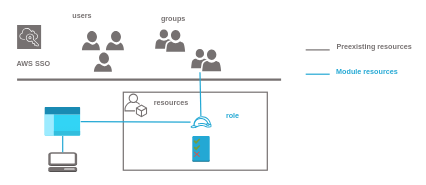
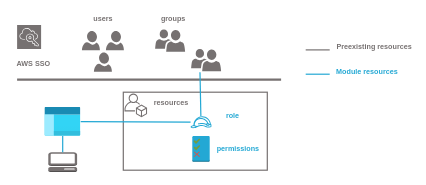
  <mxCell id="0" />
  <mxCell id="1" parent="0" />
  <mxCell id="2" value="" style="rounded=0;whiteSpace=wrap;html=1;shadow=0;labelBackgroundColor=none;strokeColor=#767171;strokeWidth=2;fillColor=none;gradientColor=none;fontSize=17;fontColor=#767171;" parent="1" vertex="1"><mxGeometry x="205" y="153" width="240" height="130" as="geometry" /></mxCell>
  <mxCell id="3" value="" style="endArrow=none;html=1;strokeColor=#767171;fontColor=#767171;fontSize=27;spacing=7;strokeWidth=2;" parent="1" edge="1"><mxGeometry width="50" height="50" relative="1" as="geometry"><mxPoint x="509" y="82.5" as="sourcePoint" /><mxPoint x="549" y="82.5" as="targetPoint" /></mxGeometry></mxCell>
  <mxCell id="4" value="" style="endArrow=none;html=1;strokeColor=#23A8D4;fontColor=#767171;fontSize=27;spacing=7;strokeWidth=2;" parent="1" edge="1"><mxGeometry width="50" height="50" relative="1" as="geometry"><mxPoint x="509" y="123" as="sourcePoint" /><mxPoint x="549" y="123" as="targetPoint" /></mxGeometry></mxCell>
  <mxCell id="5" value="&lt;font style=&quot;font-size: 12px&quot;&gt;Preexisting resources&lt;/font&gt;" style="text;html=1;resizable=0;autosize=1;align=center;verticalAlign=middle;points=[];fillColor=none;strokeColor=none;rounded=0;fontSize=12;fontColor=#767171;fontStyle=1" parent="1" vertex="1"><mxGeometry x="558" y="68" width="130" height="20" as="geometry" /></mxCell>
  <mxCell id="6" value="&lt;font style=&quot;font-size: 12px&quot;&gt;Module resources&lt;/font&gt;" style="text;html=1;resizable=0;autosize=1;align=center;verticalAlign=middle;points=[];fillColor=none;strokeColor=none;rounded=0;fontSize=12;fontColor=#23A8D4;fontStyle=1" parent="1" vertex="1"><mxGeometry x="556" y="109" width="110" height="20" as="geometry" /></mxCell>
  <mxCell id="7" value="" style="outlineConnect=0;dashed=0;verticalLabelPosition=bottom;verticalAlign=top;align=center;html=1;shape=mxgraph.aws3.permissions_2;fillColor=#23A8D4;gradientColor=none;shadow=0;labelBackgroundColor=none;strokeColor=none;strokeWidth=1;fontSize=17;fontColor=#767171;" parent="1" vertex="1"><mxGeometry x="320" y="226" width="29" height="43" as="geometry" /></mxCell>
  <mxCell id="8" value="" style="aspect=fixed;pointerEvents=1;shadow=0;dashed=0;html=1;strokeColor=none;labelPosition=center;verticalLabelPosition=bottom;verticalAlign=top;align=center;fillColor=#767171;shape=mxgraph.azure.user;labelBackgroundColor=none;fontSize=17;fontColor=#767171;" parent="1" vertex="1"><mxGeometry x="136" y="51" width="30" height="31.91" as="geometry" /></mxCell>
  <mxCell id="9" value="" style="outlineConnect=0;fontColor=#232F3E;gradientColor=none;fillColor=#767171;strokeColor=none;dashed=0;verticalLabelPosition=bottom;verticalAlign=top;align=center;html=1;fontSize=12;fontStyle=0;aspect=fixed;pointerEvents=1;shape=mxgraph.aws4.organizations_account;shadow=0;labelBackgroundColor=none;" parent="1" vertex="1"><mxGeometry x="207" y="155" width="37.6" height="40" as="geometry" /></mxCell>
  <mxCell id="10" value="" style="outlineConnect=0;fontColor=#232F3E;gradientColor=none;gradientDirection=north;fillColor=#767171;strokeColor=#ffffff;dashed=0;verticalLabelPosition=bottom;verticalAlign=top;align=center;html=1;fontSize=12;fontStyle=0;aspect=fixed;shape=mxgraph.aws4.resourceIcon;resIcon=mxgraph.aws4.single_sign_on;shadow=0;labelBackgroundColor=none;" parent="1" vertex="1"><mxGeometry x="28" y="41" width="40" height="40" as="geometry" /></mxCell>
  <mxCell id="11" value="" style="line;strokeWidth=4;html=1;perimeter=backbonePerimeter;points=[];outlineConnect=0;shadow=0;labelBackgroundColor=none;fillColor=#767171;gradientColor=none;fontSize=17;fontColor=#767171;strokeColor=#767171;" parent="1" vertex="1"><mxGeometry x="28" y="127" width="440" height="10" as="geometry" /></mxCell>
  <mxCell id="12" value="&lt;font style=&quot;font-size: 12px&quot;&gt;AWS SSO&lt;/font&gt;" style="text;html=1;resizable=0;autosize=1;align=center;verticalAlign=middle;points=[];fillColor=none;strokeColor=none;rounded=0;fontSize=12;fontColor=#767171;fontStyle=1" parent="1" vertex="1"><mxGeometry x="20" y="96" width="70" height="20" as="geometry" /></mxCell>
  <mxCell id="13" value="" style="aspect=fixed;pointerEvents=1;shadow=0;dashed=0;html=1;strokeColor=none;labelPosition=center;verticalLabelPosition=bottom;verticalAlign=top;align=center;fillColor=#767171;shape=mxgraph.azure.user;labelBackgroundColor=none;fontSize=17;fontColor=#767171;" parent="1" vertex="1"><mxGeometry x="176" y="51" width="30" height="31.91" as="geometry" /></mxCell>
  <mxCell id="14" value="" style="aspect=fixed;pointerEvents=1;shadow=0;dashed=0;html=1;strokeColor=none;labelPosition=center;verticalLabelPosition=bottom;verticalAlign=top;align=center;fillColor=#767171;shape=mxgraph.azure.user;labelBackgroundColor=none;fontSize=17;fontColor=#767171;" parent="1" vertex="1"><mxGeometry x="156" y="87" width="30" height="31.91" as="geometry" /></mxCell>
  <mxCell id="15" value="" style="pointerEvents=1;shadow=0;dashed=0;html=1;strokeColor=none;labelPosition=center;verticalLabelPosition=bottom;verticalAlign=top;align=center;fillColor=#767171;shape=mxgraph.mscae.intune.user_group;labelBackgroundColor=none;fontSize=17;fontColor=#767171;" parent="1" vertex="1"><mxGeometry x="318" y="81" width="50" height="37" as="geometry" /></mxCell>
  <mxCell id="16" value="" style="pointerEvents=1;shadow=0;dashed=0;html=1;strokeColor=none;labelPosition=center;verticalLabelPosition=bottom;verticalAlign=top;align=center;fillColor=#767171;shape=mxgraph.mscae.intune.user_group;labelBackgroundColor=none;fontSize=17;fontColor=#767171;" parent="1" vertex="1"><mxGeometry x="258" y="48.5" width="50" height="37" as="geometry" /></mxCell>
- <mxCell id="17" value="&lt;font style=&quot;font-size: 12px&quot;&gt;users&lt;/font&gt;" style="text;html=1;resizable=0;autosize=1;align=center;verticalAlign=middle;points=[];fillColor=none;strokeColor=none;rounded=0;fontSize=12;fontColor=#767171;fontStyle=1" parent="1" vertex="1"><mxGeometry x="111" y="16" width="50" height="20" as="geometry" /></mxCell>
+ <mxCell id="17" value="&lt;font style=&quot;font-size: 12px&quot;&gt;users&lt;/font&gt;" style="text;html=1;resizable=0;autosize=1;align=center;verticalAlign=middle;points=[];fillColor=none;strokeColor=none;rounded=0;fontSize=12;fontColor=#767171;fontStyle=1" parent="1" vertex="1"><mxGeometry x="146" y="21" width="50" height="20" as="geometry" /></mxCell>
  <mxCell id="18" value="&lt;font style=&quot;font-size: 12px&quot;&gt;groups&lt;/font&gt;" style="text;html=1;resizable=0;autosize=1;align=center;verticalAlign=middle;points=[];fillColor=none;strokeColor=none;rounded=0;fontSize=12;fontColor=#767171;fontStyle=1" parent="1" vertex="1"><mxGeometry x="263" y="20.5" width="50" height="20" as="geometry" /></mxCell>
  <mxCell id="19" value="resources" style="text;html=1;strokeColor=none;fillColor=none;align=center;verticalAlign=middle;whiteSpace=wrap;rounded=0;shadow=0;labelBackgroundColor=none;fontSize=12;fontColor=#767171;fontStyle=1" parent="1" vertex="1"><mxGeometry x="265" y="160" width="40" height="20" as="geometry" /></mxCell>
  <mxCell id="20" value="" style="outlineConnect=0;fontColor=#232F3E;gradientColor=none;fillColor=#23A8D4;strokeColor=none;dashed=0;verticalLabelPosition=bottom;verticalAlign=top;align=center;html=1;fontSize=12;fontStyle=0;aspect=fixed;pointerEvents=1;shape=mxgraph.aws4.role;shadow=0;labelBackgroundColor=none;" parent="1" vertex="1"><mxGeometry x="317" y="193" width="35" height="20" as="geometry" /></mxCell>
  <mxCell id="21" value="&lt;font style=&quot;font-size: 12px&quot;&gt;role&lt;/font&gt;" style="text;html=1;resizable=0;autosize=1;align=center;verticalAlign=middle;points=[];fillColor=none;strokeColor=none;rounded=0;fontSize=12;fontColor=#23A8D4;fontStyle=1" parent="1" vertex="1"><mxGeometry x="367" y="183" width="40" height="20" as="geometry" /></mxCell>
+ <mxCell id="22" value="&lt;font style=&quot;font-size: 12px&quot;&gt;permissions&lt;/font&gt;" style="text;html=1;resizable=0;autosize=1;align=center;verticalAlign=middle;points=[];fillColor=none;strokeColor=none;rounded=0;fontSize=12;fontColor=#23A8D4;fontStyle=1" parent="1" vertex="1"><mxGeometry x="356" y="237" width="80" height="20" as="geometry" /></mxCell>
  <mxCell id="23" value="" style="endArrow=none;html=1;strokeColor=#23A8D4;fontColor=#767171;fontSize=27;spacing=7;strokeWidth=2;exitX=0.296;exitY=1.049;exitDx=0;exitDy=0;exitPerimeter=0;" parent="1" source="15" target="20" edge="1"><mxGeometry width="50" height="50" relative="1" as="geometry"><mxPoint x="533" y="146" as="sourcePoint" /><mxPoint x="573" y="146" as="targetPoint" /></mxGeometry></mxCell>
  <mxCell id="24" value="" style="outlineConnect=0;dashed=0;verticalLabelPosition=bottom;verticalAlign=top;align=center;html=1;shape=mxgraph.aws3.management_console;fillColor=#767171;gradientColor=none;shadow=0;labelBackgroundColor=none;strokeColor=#767171;strokeWidth=2;fontSize=12;fontColor=#767171;" parent="1" vertex="1"><mxGeometry x="80" y="253" width="48" height="33" as="geometry" /></mxCell>
  <mxCell id="25" value="" style="endArrow=none;html=1;strokeColor=#23A8D4;fontColor=#767171;fontSize=27;spacing=7;strokeWidth=2;" parent="1" source="27" target="20" edge="1"><mxGeometry width="50" height="50" relative="1" as="geometry"><mxPoint x="342.8" y="129.813" as="sourcePoint" /><mxPoint x="344.296" y="203.03" as="targetPoint" /></mxGeometry></mxCell>
  <mxCell id="26" value="" style="endArrow=none;html=1;strokeColor=#23A8D4;fontColor=#767171;fontSize=27;spacing=7;strokeWidth=2;exitX=0.5;exitY=0;exitDx=0;exitDy=0;exitPerimeter=0;" parent="1" source="24" target="27" edge="1"><mxGeometry width="50" height="50" relative="1" as="geometry"><mxPoint x="133" y="213" as="sourcePoint" /><mxPoint x="327" y="213" as="targetPoint" /></mxGeometry></mxCell>
  <mxCell id="27" value="" style="aspect=fixed;html=1;points=[];align=center;image;fontSize=12;image=img/lib/azure2/general/Management_Portal.svg;labelBackgroundColor=none;fontColor=none;strokeColor=#23A8D4;fillColor=#23A8D4;" vertex="1" parent="1"><mxGeometry x="74" y="178" width="60" height="48" as="geometry" /></mxCell>
